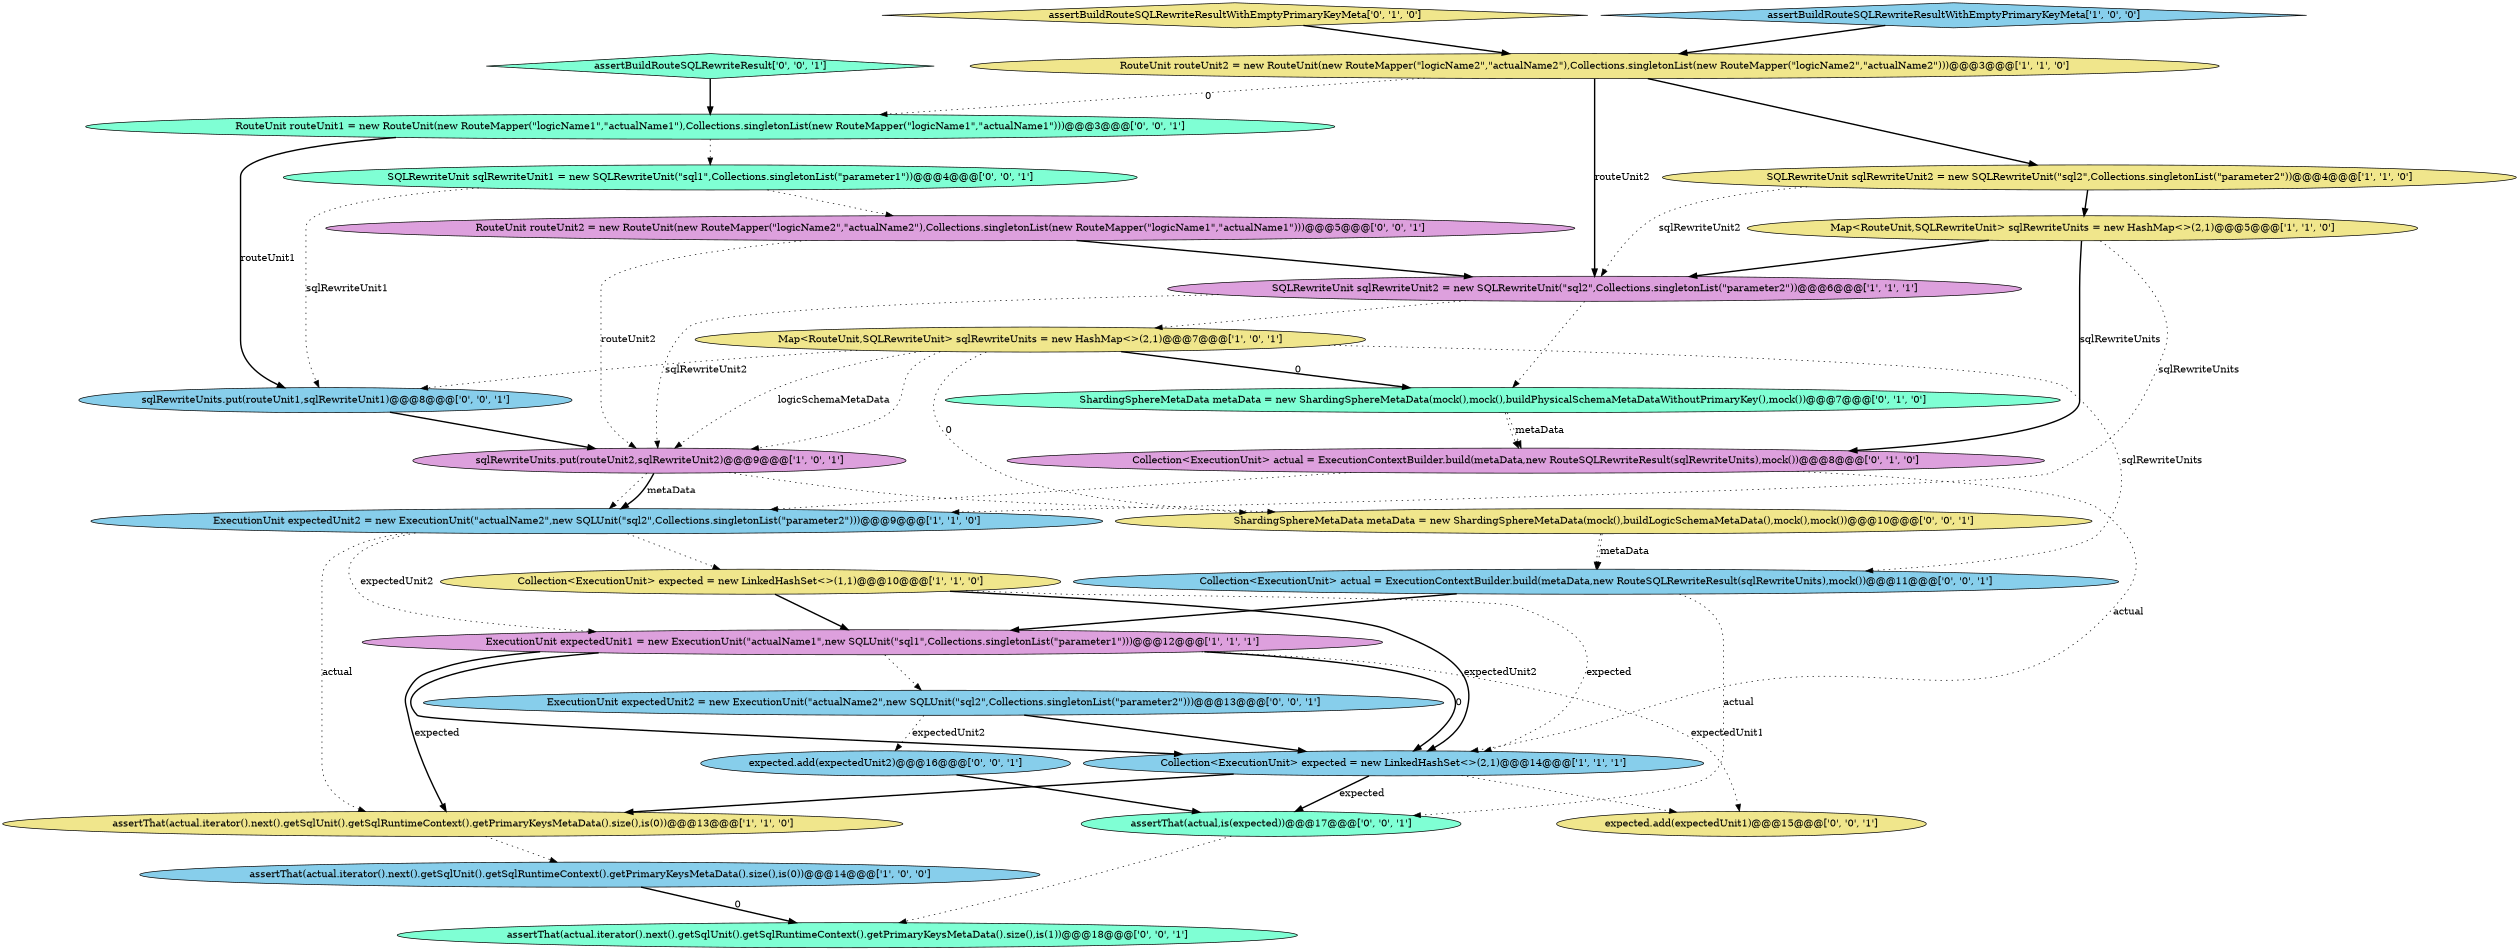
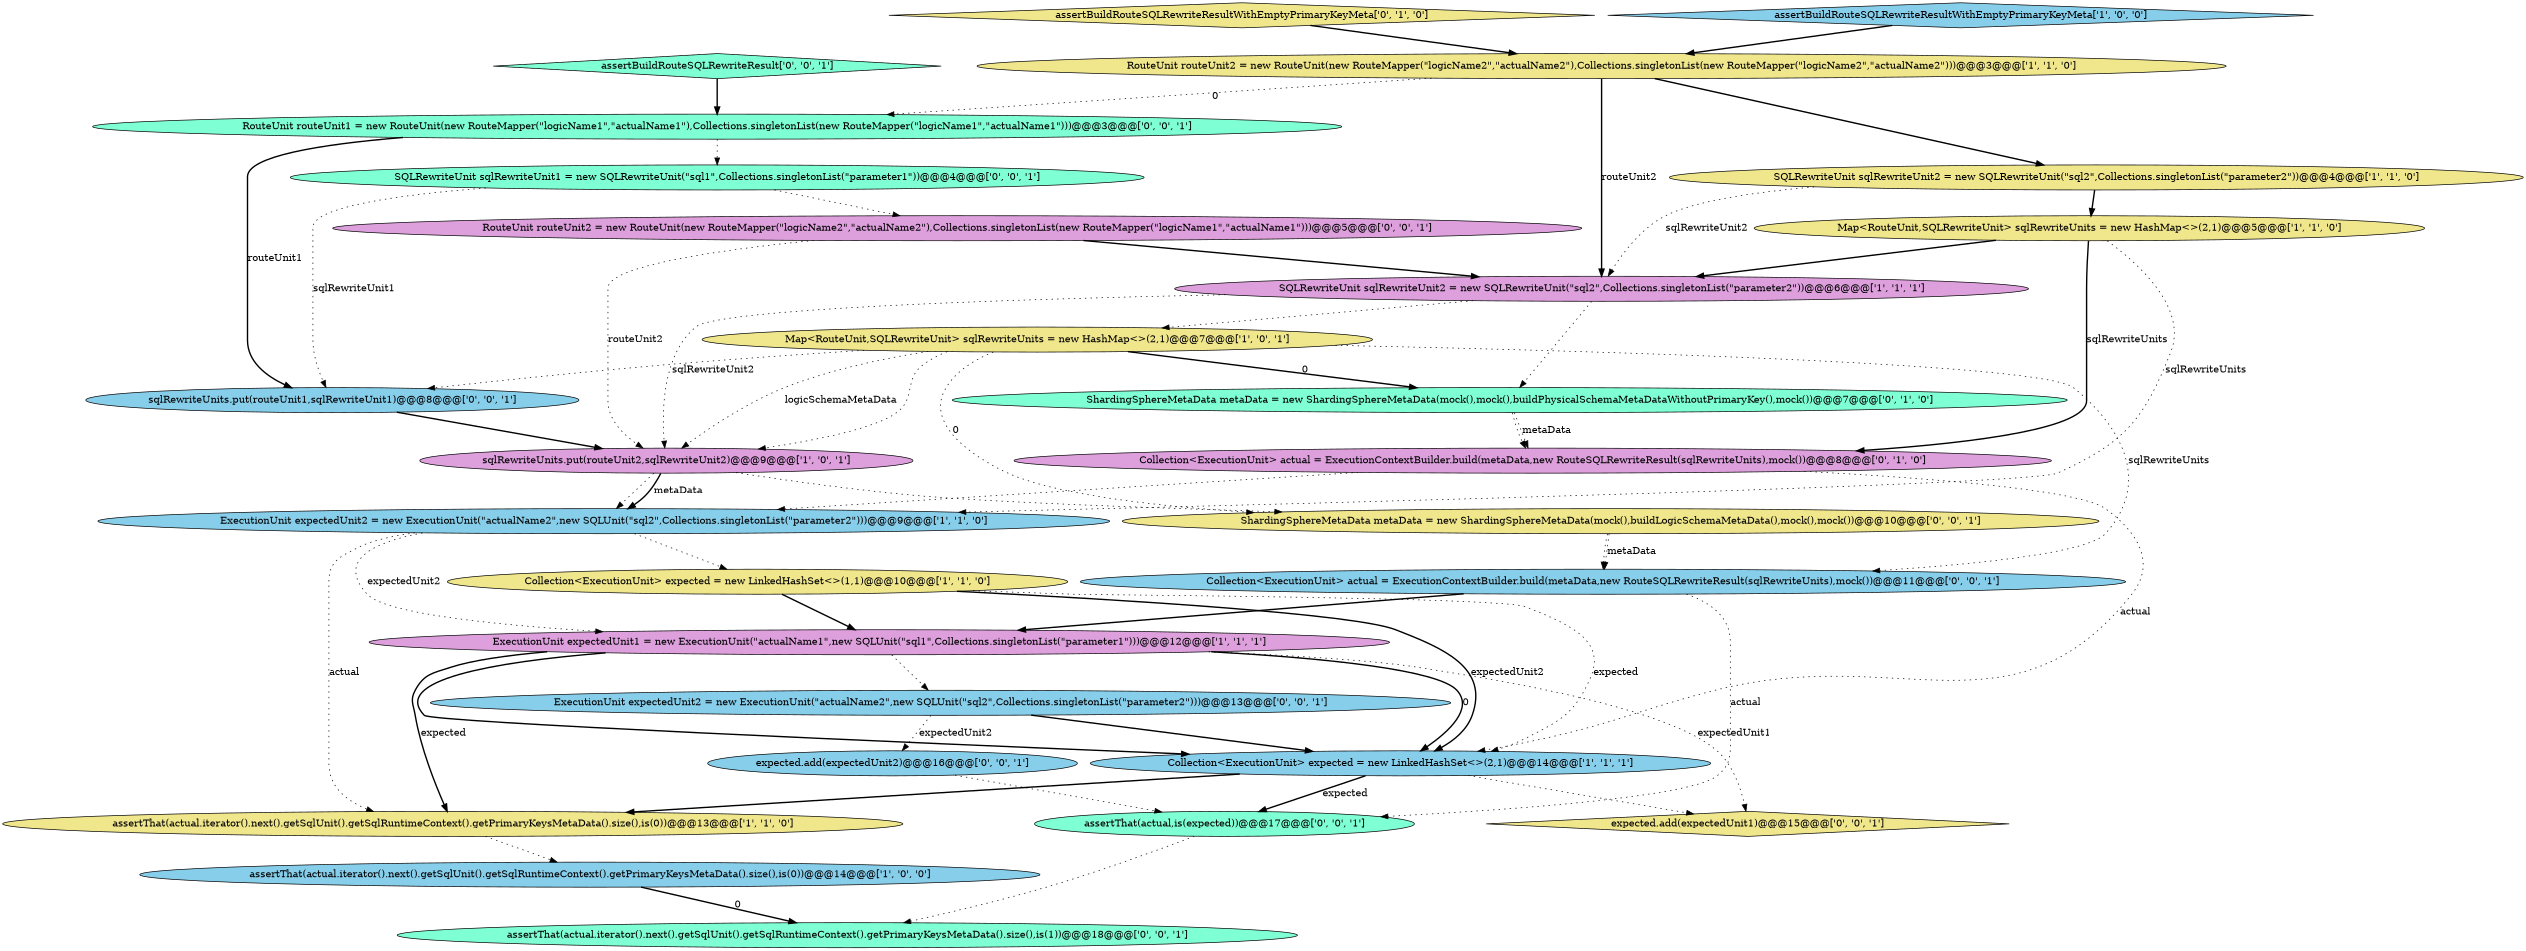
  digraph {
    node [fillcolor=khaki shape=ellipse style=filled]
    edge [style=dotted]
    n1 [fillcolor=plum label="SQLRewriteUnit sqlRewriteUnit2 = new SQLRewriteUnit(\"sql2\",Collections.singletonList(\"parameter2\"))@@@6@@@['1', '1', '1']"]
    n2 [label="Map<RouteUnit,SQLRewriteUnit> sqlRewriteUnits = new HashMap<>(2,1)@@@7@@@['1', '0', '1']"]
    n3 [fillcolor=plum label="sqlRewriteUnits.put(routeUnit2,sqlRewriteUnit2)@@@9@@@['1', '0', '1']"]
    n4 [fillcolor=aquamarine label="ShardingSphereMetaData metaData = new ShardingSphereMetaData(mock(),mock(),buildPhysicalSchemaMetaDataWithoutPrimaryKey(),mock())@@@7@@@['0', '1', '0']"]
    n5 [label="ShardingSphereMetaData metaData = new ShardingSphereMetaData(mock(),buildLogicSchemaMetaData(),mock(),mock())@@@10@@@['0', '0', '1']"]
    n6 [fillcolor=skyblue label="Collection<ExecutionUnit> actual = ExecutionContextBuilder.build(metaData,new RouteSQLRewriteResult(sqlRewriteUnits),mock())@@@11@@@['0', '0', '1']"]
    n7 [fillcolor=skyblue label="sqlRewriteUnits.put(routeUnit1,sqlRewriteUnit1)@@@8@@@['0', '0', '1']"]
    n8 [fillcolor=skyblue label="ExecutionUnit expectedUnit2 = new ExecutionUnit(\"actualName2\",new SQLUnit(\"sql2\",Collections.singletonList(\"parameter2\")))@@@9@@@['1', '1', '0']"]
    n9 [fillcolor=plum label="Collection<ExecutionUnit> actual = ExecutionContextBuilder.build(metaData,new RouteSQLRewriteResult(sqlRewriteUnits),mock())@@@8@@@['0', '1', '0']"]
-   n10 [label="expected.add(expectedUnit1)@@@15@@@['0', '0', '1']"]
+   n10 [label="expected.add(expectedUnit1)@@@15@@@['0', '0', '1']" shape=diamond]
    n11 [fillcolor=skyblue label="expected.add(expectedUnit2)@@@16@@@['0', '0', '1']"]
    n12 [fillcolor=aquamarine label="assertThat(actual,is(expected))@@@17@@@['0', '0', '1']"]
    n13 [fillcolor=plum label="ExecutionUnit expectedUnit1 = new ExecutionUnit(\"actualName1\",new SQLUnit(\"sql1\",Collections.singletonList(\"parameter1\")))@@@12@@@['1', '1', '1']"]
    n14 [label="assertThat(actual.iterator().next().getSqlUnit().getSqlRuntimeContext().getPrimaryKeysMetaData().size(),is(0))@@@13@@@['1', '1', '0']"]
    n15 [label="Collection<ExecutionUnit> expected = new LinkedHashSet<>(1,1)@@@10@@@['1', '1', '0']"]
    n16 [fillcolor=skyblue label="assertThat(actual.iterator().next().getSqlUnit().getSqlRuntimeContext().getPrimaryKeysMetaData().size(),is(0))@@@14@@@['1', '0', '0']"]
    n17 [fillcolor=skyblue label="Collection<ExecutionUnit> expected = new LinkedHashSet<>(2,1)@@@14@@@['1', '1', '1']"]
    n18 [fillcolor=skyblue label="ExecutionUnit expectedUnit2 = new ExecutionUnit(\"actualName2\",new SQLUnit(\"sql2\",Collections.singletonList(\"parameter2\")))@@@13@@@['0', '0', '1']"]
    n19 [fillcolor=aquamarine label="SQLRewriteUnit sqlRewriteUnit1 = new SQLRewriteUnit(\"sql1\",Collections.singletonList(\"parameter1\"))@@@4@@@['0', '0', '1']"]
    n20 [fillcolor=plum label="RouteUnit routeUnit2 = new RouteUnit(new RouteMapper(\"logicName2\",\"actualName2\"),Collections.singletonList(new RouteMapper(\"logicName1\",\"actualName1\")))@@@5@@@['0', '0', '1']"]
    n21 [fillcolor=aquamarine label="assertThat(actual.iterator().next().getSqlUnit().getSqlRuntimeContext().getPrimaryKeysMetaData().size(),is(1))@@@18@@@['0', '0', '1']"]
    n22 [fillcolor=aquamarine label="RouteUnit routeUnit1 = new RouteUnit(new RouteMapper(\"logicName1\",\"actualName1\"),Collections.singletonList(new RouteMapper(\"logicName1\",\"actualName1\")))@@@3@@@['0', '0', '1']"]
    n23 [label="Map<RouteUnit,SQLRewriteUnit> sqlRewriteUnits = new HashMap<>(2,1)@@@5@@@['1', '1', '0']"]
    n24 [fillcolor=aquamarine label="assertBuildRouteSQLRewriteResult['0', '0', '1']" shape=diamond]
    n25 [label="SQLRewriteUnit sqlRewriteUnit2 = new SQLRewriteUnit(\"sql2\",Collections.singletonList(\"parameter2\"))@@@4@@@['1', '1', '0']"]
    n26 [label="assertBuildRouteSQLRewriteResultWithEmptyPrimaryKeyMeta['0', '1', '0']" shape=diamond]
    n27 [label="RouteUnit routeUnit2 = new RouteUnit(new RouteMapper(\"logicName2\",\"actualName2\"),Collections.singletonList(new RouteMapper(\"logicName2\",\"actualName2\")))@@@3@@@['1', '1', '0']"]
    n28 [fillcolor=skyblue label="assertBuildRouteSQLRewriteResultWithEmptyPrimaryKeyMeta['1', '0', '0']" shape=diamond]
    n1 -> n2
    n1 -> n3 [label=sqlRewriteUnit2]
    n1 -> n4
    n2 -> n3 [label=logicSchemaMetaData]
    n2 -> n3
    n2 -> n4 [label=0 style=bold]
    n2 -> n5 [label=0]
    n2 -> n6 [label=sqlRewriteUnits]
    n2 -> n7
    n3 -> n5
    n3 -> n8
    n3 -> n8 [label=metaData style=bold]
    n4 -> n9 [label=metaData]
    n4 -> n9
    n5 -> n6 [label=metaData]
    n5 -> n6
    n6 -> n12 [label=actual]
    n6 -> n13 [style=bold]
    n7 -> n3 [style=bold]
    n8 -> n13 [label=expectedUnit2]
    n8 -> n14 [label=actual]
    n8 -> n15
    n9 -> n8
    n9 -> n17 [label=actual]
-   n11 -> n12 [style=bold]
+   n11 -> n12
    n12 -> n21
    n13 -> n10 [label=expectedUnit1]
    n13 -> n14 [label=expected style=bold]
    n13 -> n17 [label=0 style=bold]
    n13 -> n17 [style=bold]
    n13 -> n18
    n14 -> n16
    n15 -> n13 [style=bold]
    n15 -> n17 [label=expected]
    n15 -> n17 [label=expectedUnit2 style=bold]
    n16 -> n21 [label=0 style=bold]
    n17 -> n10
    n17 -> n12 [label=expected style=bold]
    n17 -> n14 [style=bold]
    n18 -> n11 [label=expectedUnit2]
    n18 -> n17 [style=bold]
    n19 -> n7 [label=sqlRewriteUnit1]
    n19 -> n20
    n20 -> n1 [style=bold]
    n20 -> n3 [label=routeUnit2]
    n22 -> n7 [label=routeUnit1 style=bold]
    n22 -> n19
    n23 -> n1 [style=bold]
    n23 -> n8 [label=sqlRewriteUnits]
    n23 -> n9 [label=sqlRewriteUnits style=bold]
    n24 -> n22 [style=bold]
    n25 -> n1 [label=sqlRewriteUnit2]
    n25 -> n23 [style=bold]
    n26 -> n27 [style=bold]
    n27 -> n1 [label=routeUnit2 style=bold]
    n27 -> n22 [label=0]
    n27 -> n25 [style=bold]
    n28 -> n27 [style=bold]
  }
